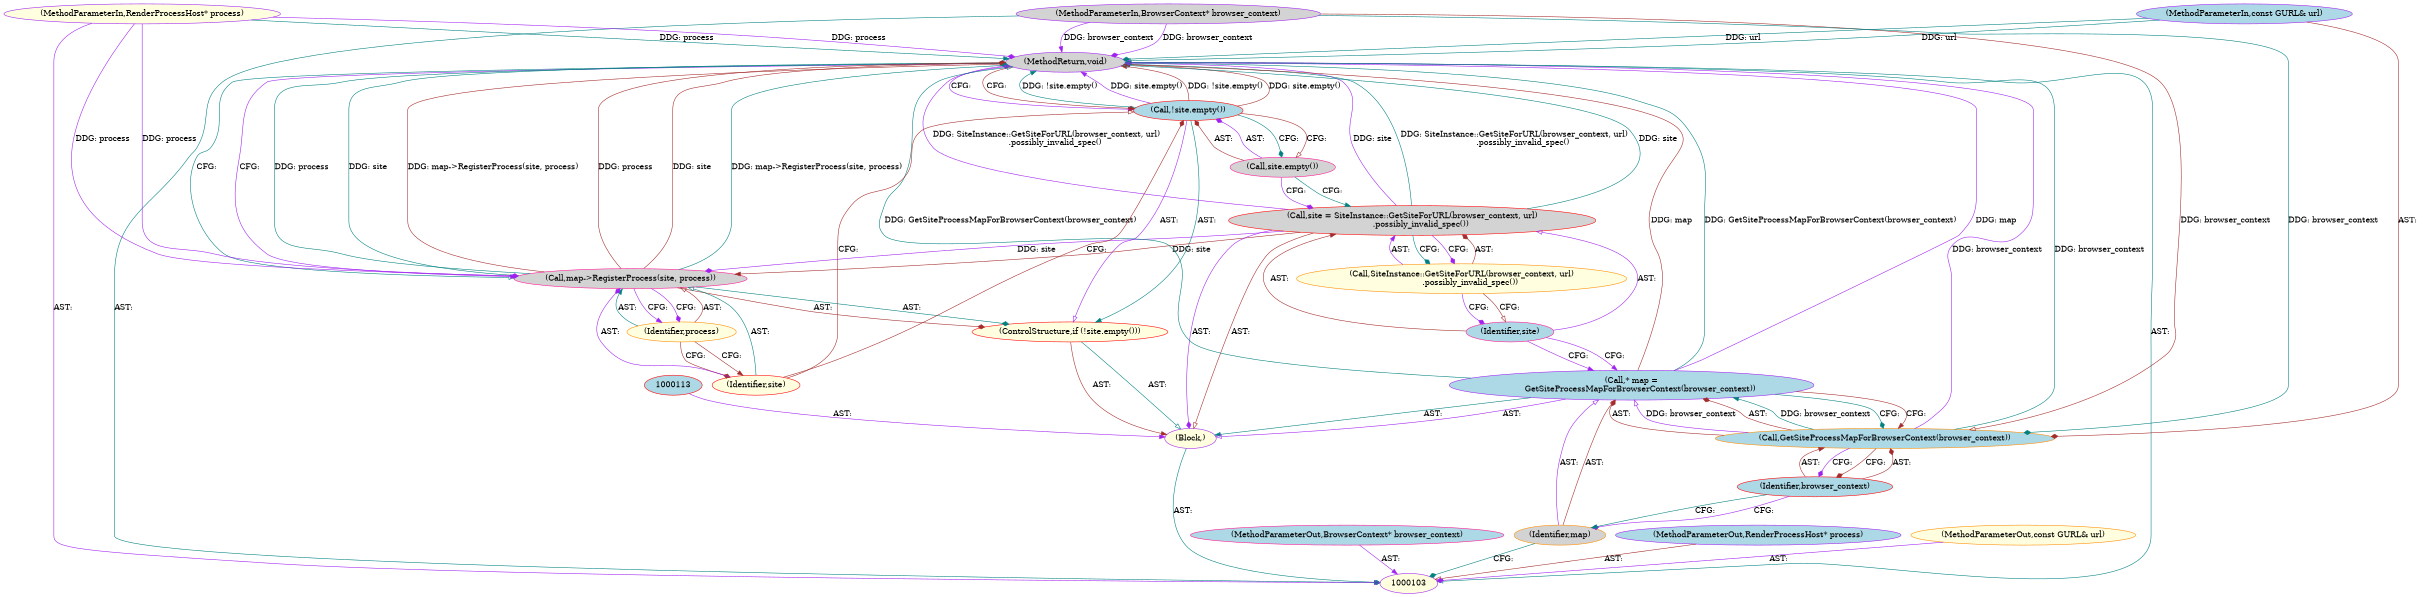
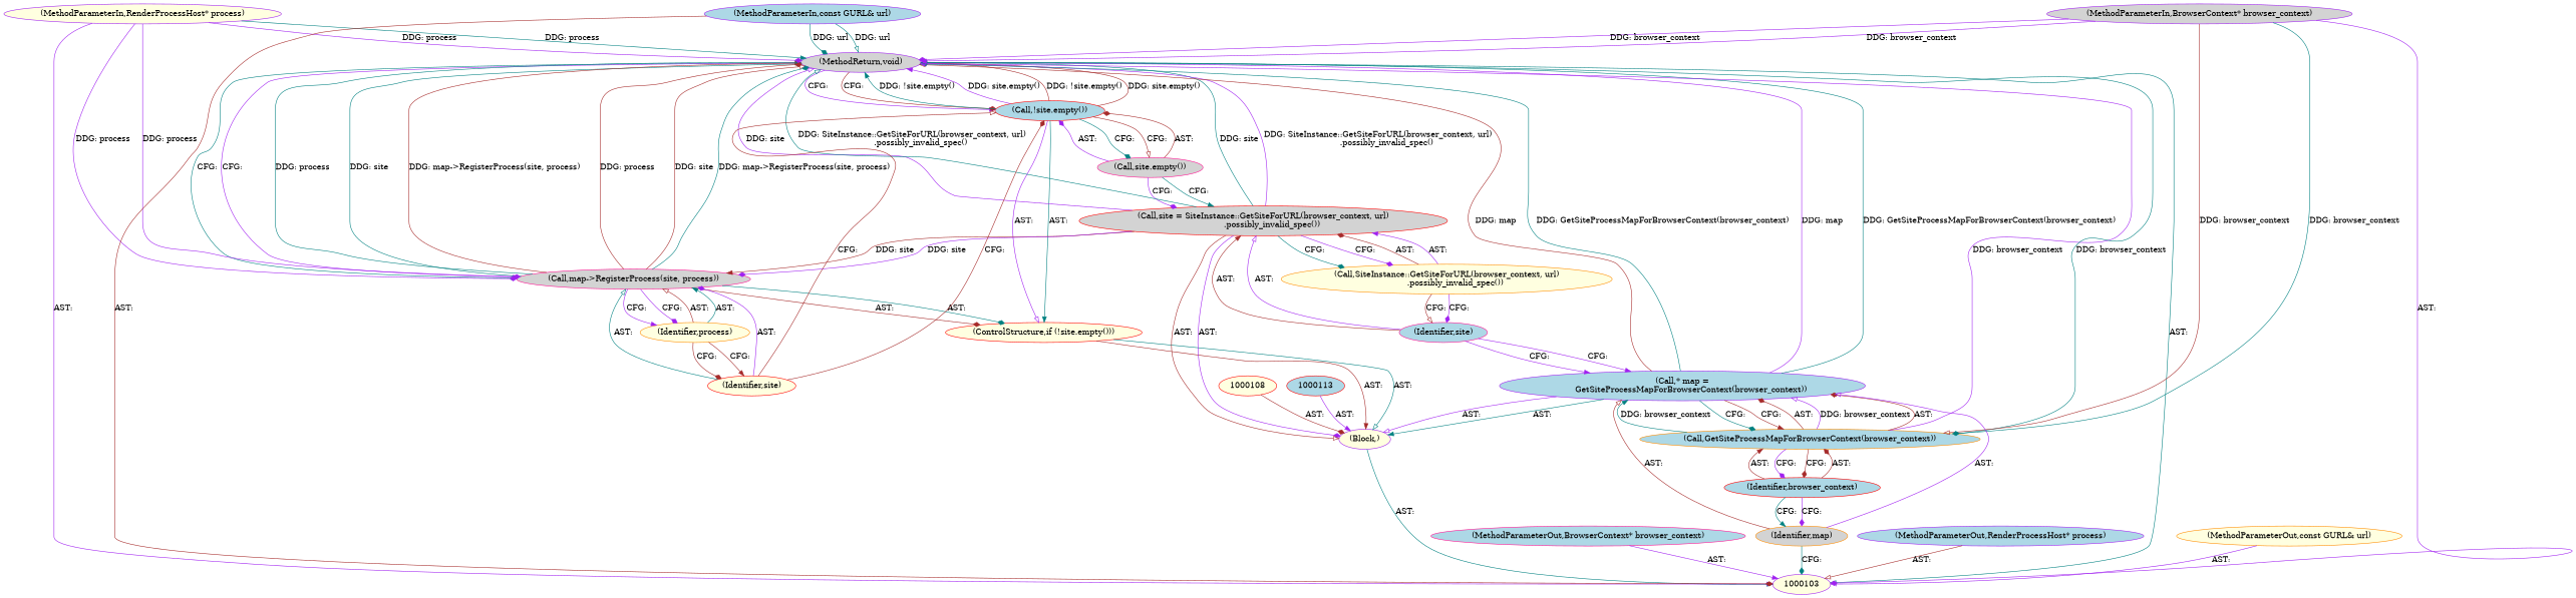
  digraph {
    node [color=purple fillcolor=lightblue style=filled]
    edge [arrowhead=diamond color=purple]
    n1 [fillcolor=lightgrey label="(MethodReturn,void)"]
    n2 [color=red label="(Call,!site.empty())"]
    n3 [color=deeppink fillcolor=lightgrey label="(Call,map->RegisterProcess(site, process))"]
    1000103 [fillcolor=lightyellow]
    n5 [color=red fillcolor=lightyellow label="(ControlStructure,if (!site.empty()))"]
    n6 [color=deeppink fillcolor=lightgrey label="(Call,site.empty())"]
    n7 [color=darkorange fillcolor=lightyellow label="(Identifier,process)"]
    n8 [color=red fillcolor=lightgrey label="(Call,site = SiteInstance::GetSiteForURL(browser_context, url)\n       .possibly_invalid_spec())"]
    n9 [color=darkorange fillcolor=lightyellow label="(Call,SiteInstance::GetSiteForURL(browser_context, url)\n       .possibly_invalid_spec())"]
    n10 [fillcolor=lightyellow label="(Block,)"]
    n11 [color=deeppink label="(Identifier,site)"]
    n12 [label="(Call,* map =\n       GetSiteProcessMapForBrowserContext(browser_context))"]
    n13 [color=darkorange label="(Call,GetSiteProcessMapForBrowserContext(browser_context))"]
    n14 [color=red fillcolor=lightyellow label="(Identifier,site)"]
    n15 [fillcolor=lightgrey label="(MethodParameterIn,BrowserContext* browser_context)"]
    n16 [color=red label="(Identifier,browser_context)"]
    n17 [color=deeppink label="(MethodParameterOut,BrowserContext* browser_context)"]
    n18 [fillcolor=lightyellow label="(MethodParameterIn,RenderProcessHost* process)"]
    n19 [label="(MethodParameterOut,RenderProcessHost* process)"]
    n20 [label="(MethodParameterIn,const GURL& url)"]
    n21 [color=darkorange fillcolor=lightyellow label="(MethodParameterOut,const GURL& url)"]
    n22 [color=darkorange fillcolor=lightgrey label="(Identifier,map)"]
+   1000108 [color=red fillcolor=lightyellow]
    1000113 [color=red]
    n1 -> n2 [arrowhead=normal label="CFG: "]
    n1 -> n2 [color=brown label="CFG: "]
    n1 -> n3 [arrowhead=onormal color=teal label="CFG: "]
    n1 -> n3 [arrowhead=normal label="CFG: "]
    n1 -> 1000103 [arrowhead=onormal color=teal label="AST: "]
    n2 -> n1 [arrowhead=normal color=teal label="DDG: !site.empty()"]
    n2 -> n1 [arrowhead=normal label="DDG: site.empty()"]
    n2 -> n1 [arrowhead=normal color=brown label="DDG: !site.empty()"]
    n2 -> n1 [arrowhead=normal color=brown label="DDG: site.empty()"]
    n2 -> n5 [arrowhead=onormal label="AST: "]
    n2 -> n5 [arrowhead=normal color=teal label="AST: "]
    n2 -> n6 [color=teal label="CFG: "]
    n2 -> n6 [arrowhead=onormal color=brown label="CFG: "]
    n3 -> n1 [arrowhead=normal color=teal label="DDG: process"]
    n3 -> n1 [color=teal label="DDG: site"]
    n3 -> n1 [arrowhead=onormal color=brown label="DDG: map->RegisterProcess(site, process)"]
    n3 -> n1 [color=brown label="DDG: process"]
    n3 -> n1 [arrowhead=onormal color=brown label="DDG: site"]
    n3 -> n1 [color=teal label="DDG: map->RegisterProcess(site, process)"]
    n3 -> n5 [color=teal label="AST: "]
    n3 -> n5 [color=brown label="AST: "]
    n3 -> n7 [arrowhead=normal label="CFG: "]
    n3 -> n7 [label="CFG: "]
    n5 -> n10 [arrowhead=onormal color=teal label="AST: "]
    n5 -> n10 [arrowhead=normal color=brown label="AST: "]
    n6 -> n2 [color=brown label="AST: "]
    n6 -> n2 [label="AST: "]
    n6 -> n8 [label="CFG: "]
    n6 -> n8 [arrowhead=normal color=teal label="CFG: "]
    n7 -> n3 [arrowhead=onormal color=brown label="AST: "]
    n7 -> n3 [arrowhead=normal color=teal label="AST: "]
    n7 -> n14 [arrowhead=normal color=brown label="CFG: "]
    n7 -> n14 [color=brown label="CFG: "]
    n8 -> n1 [arrowhead=onormal label="DDG: site"]
    n8 -> n1 [arrowhead=onormal color=teal label="DDG: SiteInstance::GetSiteForURL(browser_context, url)\n       .possibly_invalid_spec()"]
    n8 -> n1 [arrowhead=onormal color=teal label="DDG: site"]
    n8 -> n1 [arrowhead=normal label="DDG: SiteInstance::GetSiteForURL(browser_context, url)\n       .possibly_invalid_spec()"]
    n8 -> n3 [arrowhead=normal color=brown label="DDG: site"]
    n8 -> n3 [label="DDG: site"]
    n8 -> n9 [color=teal label="CFG: "]
    n8 -> n9 [label="CFG: "]
    n8 -> n10 [label="AST: "]
    n8 -> n10 [arrowhead=onormal color=brown label="AST: "]
    n9 -> n8 [color=brown label="AST: "]
    n9 -> n8 [arrowhead=normal label="AST: "]
    n9 -> n11 [arrowhead=onormal color=brown label="CFG: "]
    n9 -> n11 [label="CFG: "]
    n10 -> 1000103 [arrowhead=normal color=teal label="AST: "]
    n11 -> n8 [arrowhead=normal color=brown label="AST: "]
    n11 -> n8 [arrowhead=onormal label="AST: "]
    n11 -> n12 [arrowhead=normal label="CFG: "]
    n11 -> n12 [arrowhead=normal label="CFG: "]
    n12 -> n1 [arrowhead=onormal color=brown label="DDG: map"]
    n12 -> n1 [arrowhead=normal color=teal label="DDG: GetSiteProcessMapForBrowserContext(browser_context)"]
    n12 -> n1 [label="DDG: map"]
    n12 -> n1 [arrowhead=onormal color=teal label="DDG: GetSiteProcessMapForBrowserContext(browser_context)"]
    n12 -> n10 [arrowhead=normal color=teal label="AST: "]
    n12 -> n10 [arrowhead=onormal label="AST: "]
    n12 -> n13 [color=teal label="CFG: "]
    n12 -> n13 [arrowhead=normal color=brown label="CFG: "]
    n13 -> n1 [label="DDG: browser_context"]
    n13 -> n1 [arrowhead=onormal color=teal label="DDG: browser_context"]
    n13 -> n12 [color=brown label="AST: "]
    n13 -> n12 [arrowhead=onormal label="DDG: browser_context"]
    n13 -> n12 [color=brown label="AST: "]
    n13 -> n12 [arrowhead=normal color=teal label="DDG: browser_context"]
    n13 -> n16 [label="CFG: "]
    n13 -> n16 [color=brown label="CFG: "]
    n14 -> n2 [arrowhead=onormal color=brown label="CFG: "]
    n14 -> n2 [color=brown label="CFG: "]
    n14 -> n3 [arrowhead=onormal color=teal label="AST: "]
    n14 -> n3 [label="AST: "]
    n15 -> n1 [label="DDG: browser_context"]
    n15 -> n1 [arrowhead=normal label="DDG: browser_context"]
-   n15 -> 1000103 [color=teal label="AST: "]
+   n15 -> 1000103 [label="AST: "]
    n15 -> n13 [arrowhead=onormal color=brown label="DDG: browser_context"]
    n15 -> n13 [color=teal label="DDG: browser_context"]
    n16 -> n13 [color=brown label="AST: "]
    n16 -> n13 [arrowhead=normal color=brown label="AST: "]
    n16 -> n22 [label="CFG: "]
    n16 -> n22 [arrowhead=normal color=teal label="CFG: "]
    n17 -> 1000103 [arrowhead=normal label="AST: "]
    n18 -> n1 [arrowhead=normal color=teal label="DDG: process"]
    n18 -> n1 [label="DDG: process"]
    n18 -> n3 [label="DDG: process"]
    n18 -> n3 [label="DDG: process"]
    n18 -> 1000103 [arrowhead=onormal label="AST: "]
    n19 -> 1000103 [arrowhead=onormal color=brown label="AST: "]
    n20 -> n1 [color=teal label="DDG: url"]
    n20 -> n1 [arrowhead=onormal color=teal label="DDG: url"]
-   n20 -> n13 [color=brown label="AST: "]
-   n21 -> 1000103 [label="AST: "]
+   n20 -> 1000103 [color=brown label="AST: "]
+   n21 -> 1000103 [arrowhead=onormal label="AST: "]
    n22 -> 1000103 [color=teal label="CFG: "]
    n22 -> n12 [arrowhead=onormal label="AST: "]
    n22 -> n12 [arrowhead=onormal color=brown label="AST: "]
+   1000108 -> n10 [color=brown label="AST: "]
    1000113 -> n10 [arrowhead=normal label="AST: "]
  }
